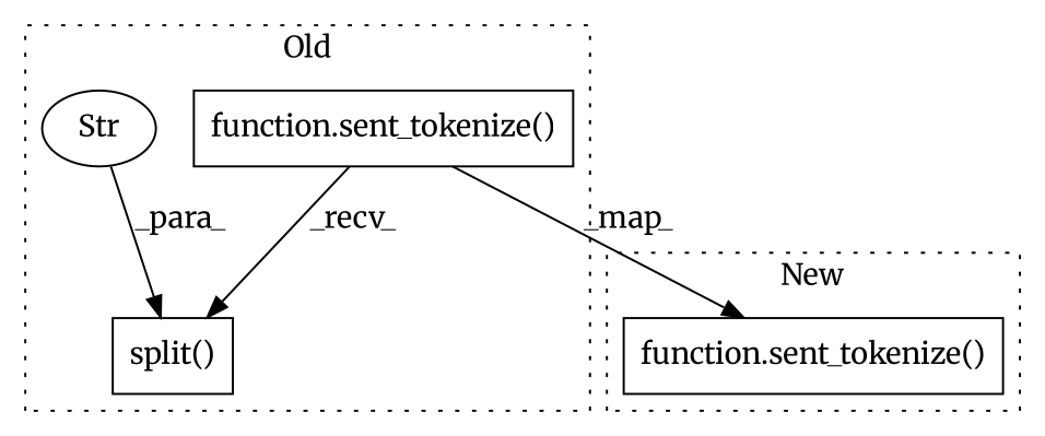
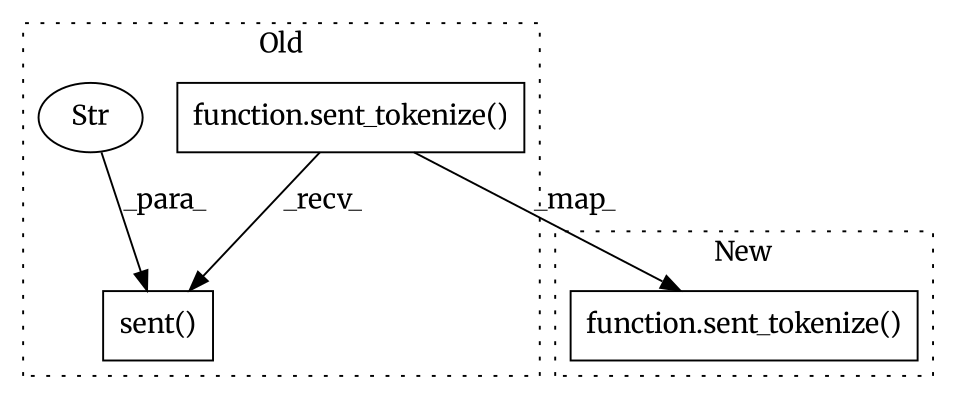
  digraph {
    fontname=Merriweather
    node [a=75 l="14,1" shape=box fontname=Merriweather]
    edge [fontname=Merriweather]
    n1 [label="function.sent_tokenize()" s="5845,5870"]
-   n2 [l="33,1" label="split()" s="5845,5882"]
+   n2 [l="33,1" label="sent()" s="5845,5882"]
    n3 [a=66 l=4 label=Str s=5878 shape=ellipse]
    n4 [label="function.sent_tokenize()" s="5833,5858"]
    subgraph cluster_1 {
      label=Old
      style=dotted
      n1
      n2
      n3
    }
    subgraph cluster_2 {
      label=New
      style=dotted
      n4
    }
    n1 -> n2 [label=_recv_]
    n1 -> n4 [label=_map_]
    n3 -> n2 [label=_para_]
  }
